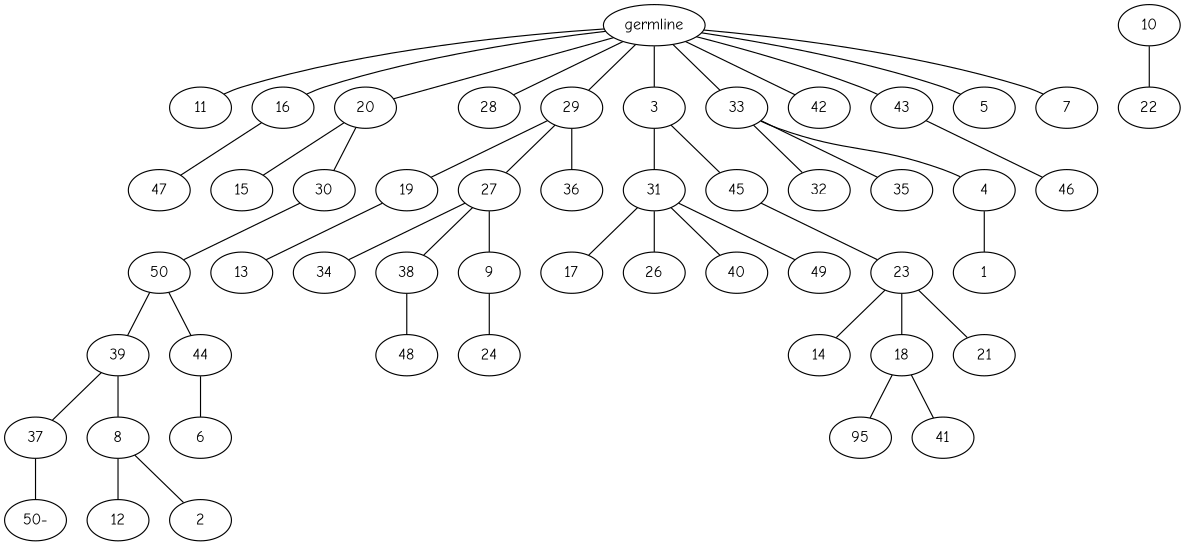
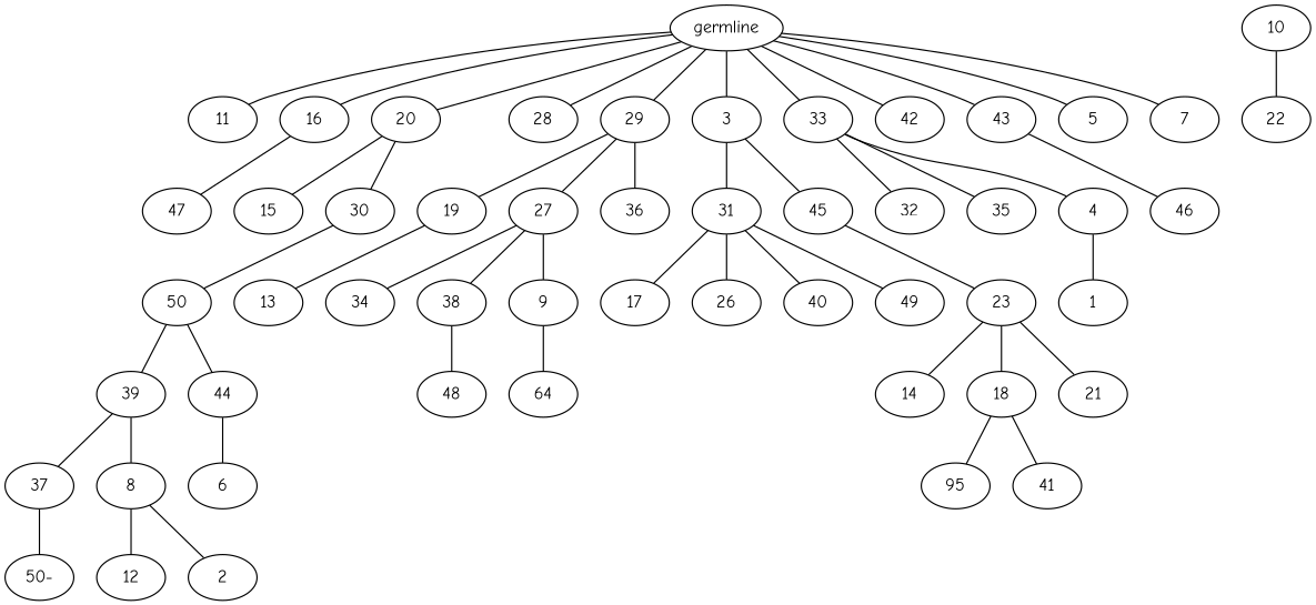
  graph {
    fontname="Comic Neue"
    node [fontname="Comic Neue"]
    edge [fontname="Comic Neue"]
    n1 [label=germline]
    n2 [label=11]
    n3 [label=16]
    n4 [label=20]
    n5 [label=28]
    n6 [label=29]
    n7 [label=3]
    n8 [label=33]
    n9 [label=42]
    n10 [label=43]
    n11 [label=5]
    n12 [label=7]
    n13 [label=47]
    n14 [label=15]
    n15 [label=30]
    n16 [label=19]
    n17 [label=27]
    n18 [label=36]
    n19 [label=31]
    n20 [label=45]
    n21 [label=32]
    n22 [label=35]
    n23 [label=4]
    n24 [label=46]
    n25 [label=50]
    n26 [label=39]
    n27 [label=44]
    n28 [label=37]
    n29 [label=8]
    n30 [label=6]
    n31 [label="50-"]
    n32 [label=12]
    n33 [label=2]
    n34 [label=13]
    n35 [label=34]
    n36 [label=38]
    n37 [label=9]
    n38 [label=48]
-   n39 [label=24]
+   n39 [label=64]
    n40 [label=17]
    n41 [label=26]
    n42 [label=40]
    n43 [label=49]
    n44 [label=23]
    n45 [label=14]
    n46 [label=18]
    n47 [label=21]
    n48 [label=95]
    n49 [label=41]
    n50 [label=1]
    n51 [label=10]
    n52 [label=22]
    n1 -- n2
    n1 -- n3
    n1 -- n4
    n1 -- n5
    n1 -- n6
    n1 -- n7
    n1 -- n8
    n1 -- n9
    n1 -- n10
    n1 -- n11
    n1 -- n12
    n3 -- n13
    n4 -- n14
    n4 -- n15
    n6 -- n16
    n6 -- n17
    n6 -- n18
    n7 -- n19
    n7 -- n20
    n8 -- n21
    n8 -- n22
    n8 -- n23
    n10 -- n24
    n15 -- n25
    n16 -- n34
    n17 -- n35
    n17 -- n36
    n17 -- n37
    n19 -- n40
    n19 -- n41
    n19 -- n42
    n19 -- n43
    n20 -- n44
    n23 -- n50
    n25 -- n26
    n25 -- n27
    n26 -- n28
    n26 -- n29
    n27 -- n30
    n28 -- n31
    n29 -- n32
    n29 -- n33
    n36 -- n38
    n37 -- n39
    n44 -- n45
    n44 -- n46
    n44 -- n47
    n46 -- n48
    n46 -- n49
    n51 -- n52
  }
